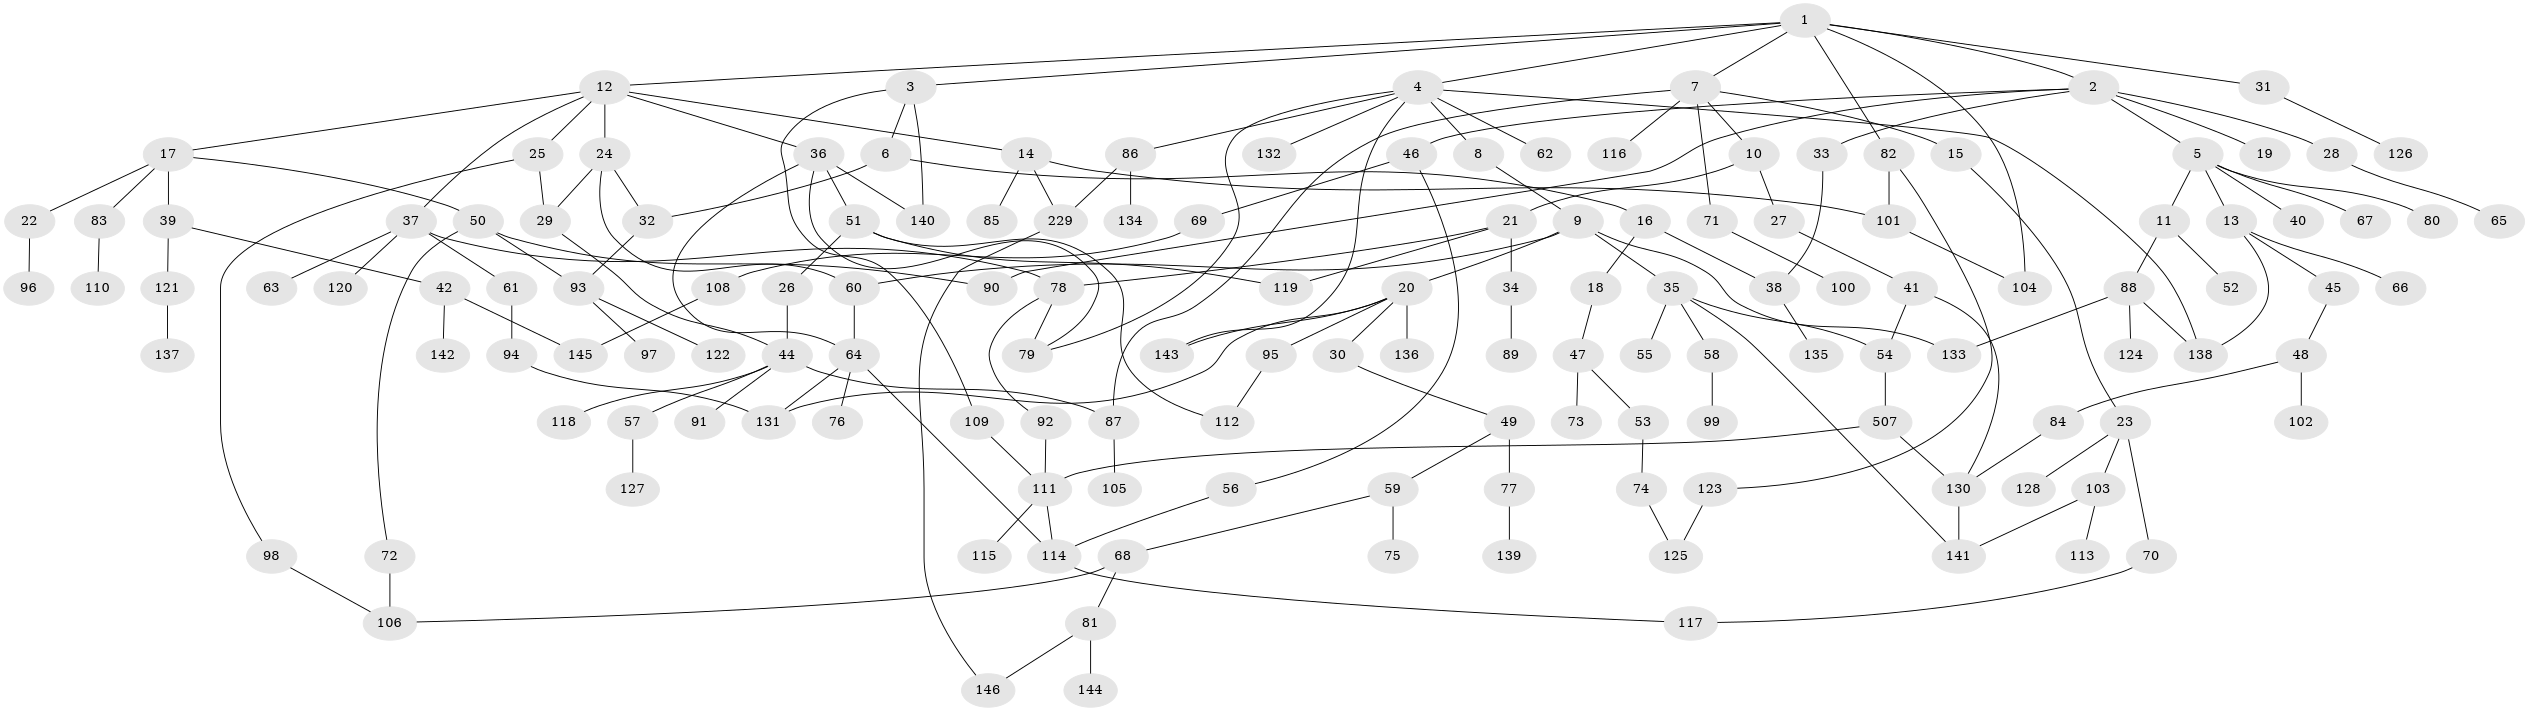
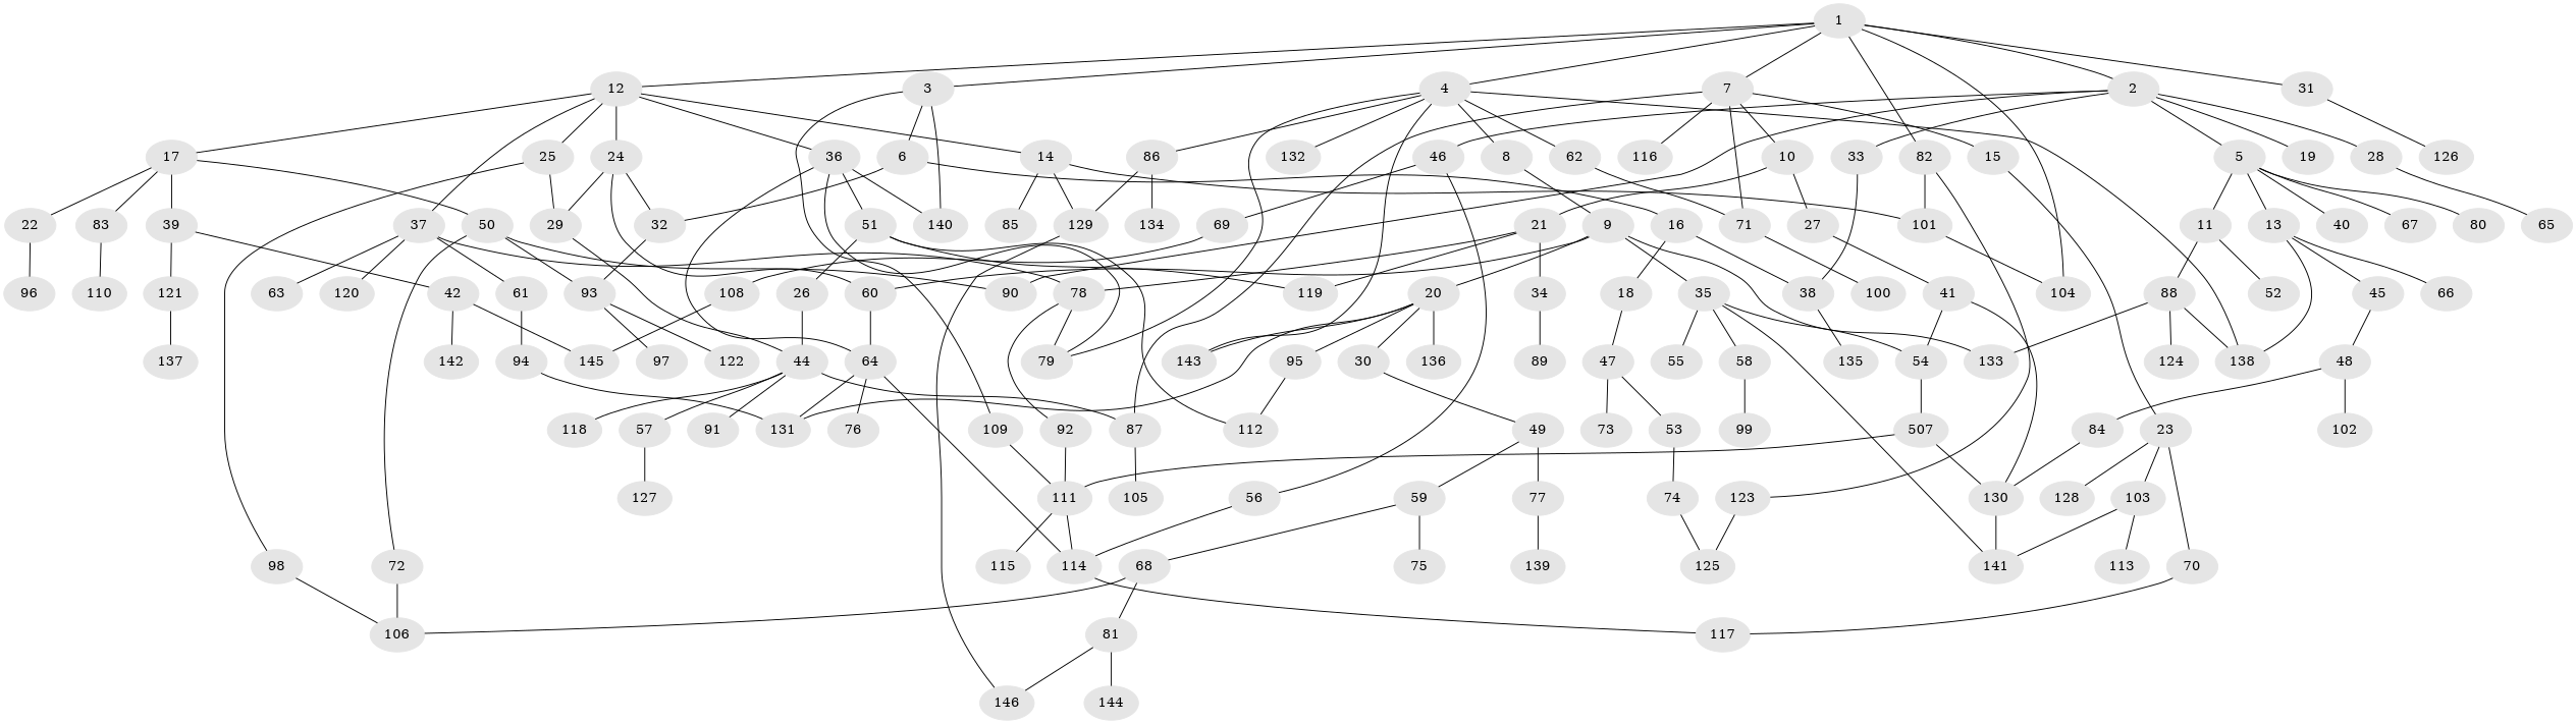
  graph {
    node [color=gray90 style=filled]
    1
    2
    3
    4
    7
    12
    31
    82
    104
    5
    19
    28
    33
    46
    90
    6
    109
    140
    8
    62
    79
    86
    132
    138
    143
    10
    15
    71
    87
    116
    14
    17
    24
    25
    36
    37
    126
    101
    123
    11
    13
    40
    67
    80
    65
    38
    56
    69
    16
    32
    111
    9
-   129 [label=229]
+   129
    134
    52
    88
    45
    66
    18
    93
    21
    27
    23
    100
    105
    20
    35
    60
    133
    30
    95
    131
    136
    54
    55
    58
    141
    64
    34
    78
    119
    26
    44
    41
    124
    85
    22
    39
    50
    83
    29
    98
    51
    61
    63
    120
    48
    146
    70
    103
    128
    47
    135
    96
    42
    121
    72
    110
    53
    73
    49
    112
    89
    92
    117
    113
    106
    57
    91
    118
    130
    59
    77
    97
    122
    n126 [label=507]
    99
    114
    76
    94
    142
    145
    137
    127
    84
    102
    108
    74
    68
    75
    139
    125
    81
    144
    115
    1 -- 2
    1 -- 3
    1 -- 4
    1 -- 7
    1 -- 12
    1 -- 31
    1 -- 82
    1 -- 104
    2 -- 5
    2 -- 19
    2 -- 28
    2 -- 33
    2 -- 46
    2 -- 90
    3 -- 6
    3 -- 109
    3 -- 140
    4 -- 8
    4 -- 62
    4 -- 79
    4 -- 86
    4 -- 132
    4 -- 138
    4 -- 143
    7 -- 10
    7 -- 15
    7 -- 71
    7 -- 87
    7 -- 116
    12 -- 14
    12 -- 17
    12 -- 24
    12 -- 25
    12 -- 36
    12 -- 37
    31 -- 126
    82 -- 101
    82 -- 123
    5 -- 11
    5 -- 13
    5 -- 40
    5 -- 67
    5 -- 80
    28 -- 65
    33 -- 38
    46 -- 56
    46 -- 69
    6 -- 16
    6 -- 32
    109 -- 111
    8 -- 9
+   62 -- 71
    86 -- 129
    86 -- 134
    10 -- 21
    10 -- 27
    15 -- 23
    71 -- 100
    87 -- 105
    14 -- 101
    14 -- 129
    14 -- 85
    17 -- 22
    17 -- 39
    17 -- 50
    17 -- 83
    24 -- 32
    24 -- 60
    24 -- 29
    25 -- 29
    25 -- 98
    36 -- 140
    36 -- 79
    36 -- 64
    36 -- 51
    37 -- 78
    37 -- 61
    37 -- 63
    37 -- 120
    101 -- 104
    123 -- 125
    11 -- 52
    11 -- 88
    13 -- 138
    13 -- 45
    13 -- 66
    38 -- 135
    56 -- 114
    69 -- 108
    16 -- 38
    16 -- 18
    32 -- 93
    111 -- 114
    111 -- 115
    9 -- 20
    9 -- 35
    9 -- 60
    9 -- 133
    129 -- 146
    88 -- 138
    88 -- 133
    88 -- 124
    45 -- 48
    18 -- 47
    93 -- 97
    93 -- 122
    21 -- 34
    21 -- 78
    21 -- 119
    27 -- 41
    23 -- 70
    23 -- 103
    23 -- 128
    20 -- 143
    20 -- 30
    20 -- 95
    20 -- 131
    20 -- 136
    35 -- 54
    35 -- 55
    35 -- 58
    35 -- 141
    60 -- 64
    30 -- 49
    95 -- 112
    54 -- n126
    58 -- 99
    64 -- 131
    64 -- 114
    64 -- 76
    34 -- 89
    78 -- 79
    78 -- 92
    26 -- 44
    44 -- 87
    44 -- 57
    44 -- 91
    44 -- 118
    41 -- 54
    41 -- 130
    22 -- 96
    39 -- 42
    39 -- 121
    50 -- 90
    50 -- 93
    50 -- 72
    83 -- 110
    29 -- 44
    98 -- 106
    51 -- 119
    51 -- 26
    51 -- 112
    61 -- 94
    48 -- 84
    48 -- 102
    70 -- 117
    103 -- 141
    103 -- 113
    47 -- 53
    47 -- 73
    42 -- 142
    42 -- 145
    121 -- 137
    72 -- 106
    53 -- 74
    49 -- 59
    49 -- 77
    92 -- 111
    57 -- 127
    130 -- 141
    59 -- 68
    59 -- 75
    77 -- 139
    n126 -- 111
    n126 -- 130
    114 -- 117
    94 -- 131
    84 -- 130
    108 -- 145
    74 -- 125
    68 -- 106
    68 -- 81
    81 -- 146
    81 -- 144
  }
